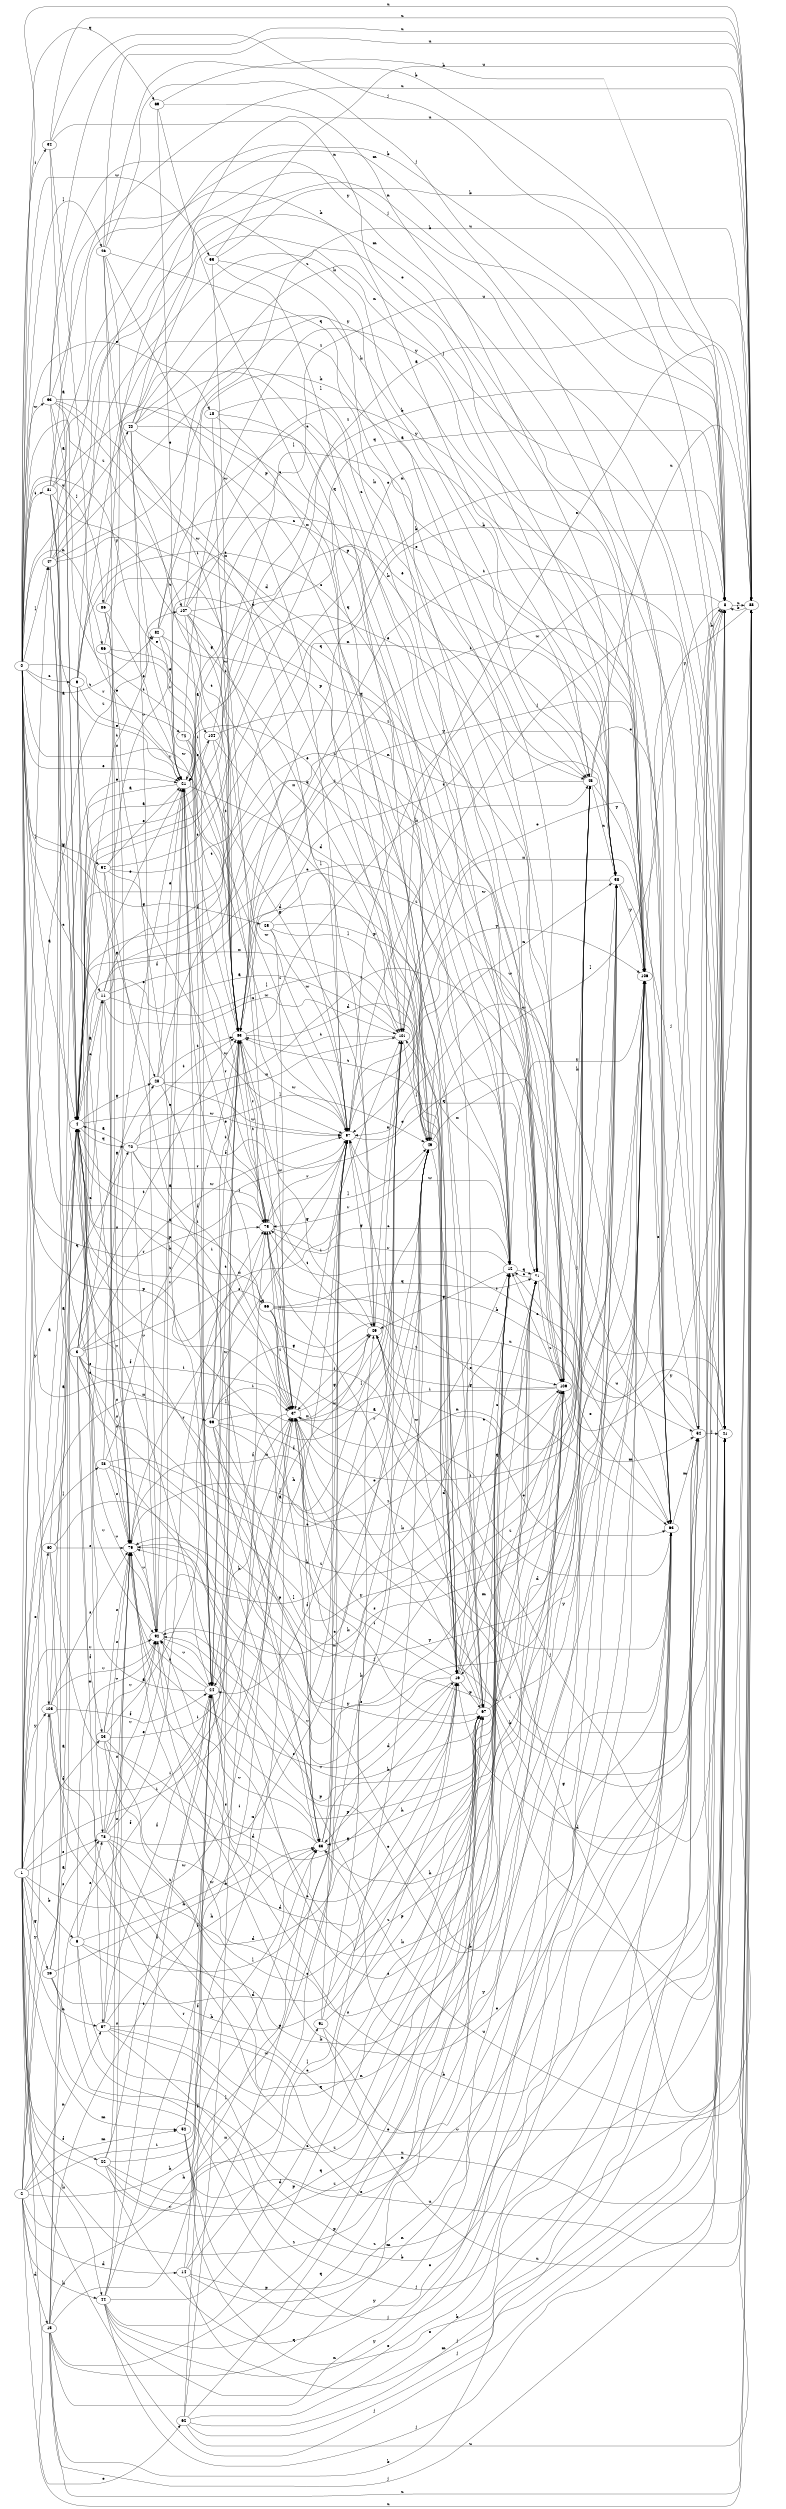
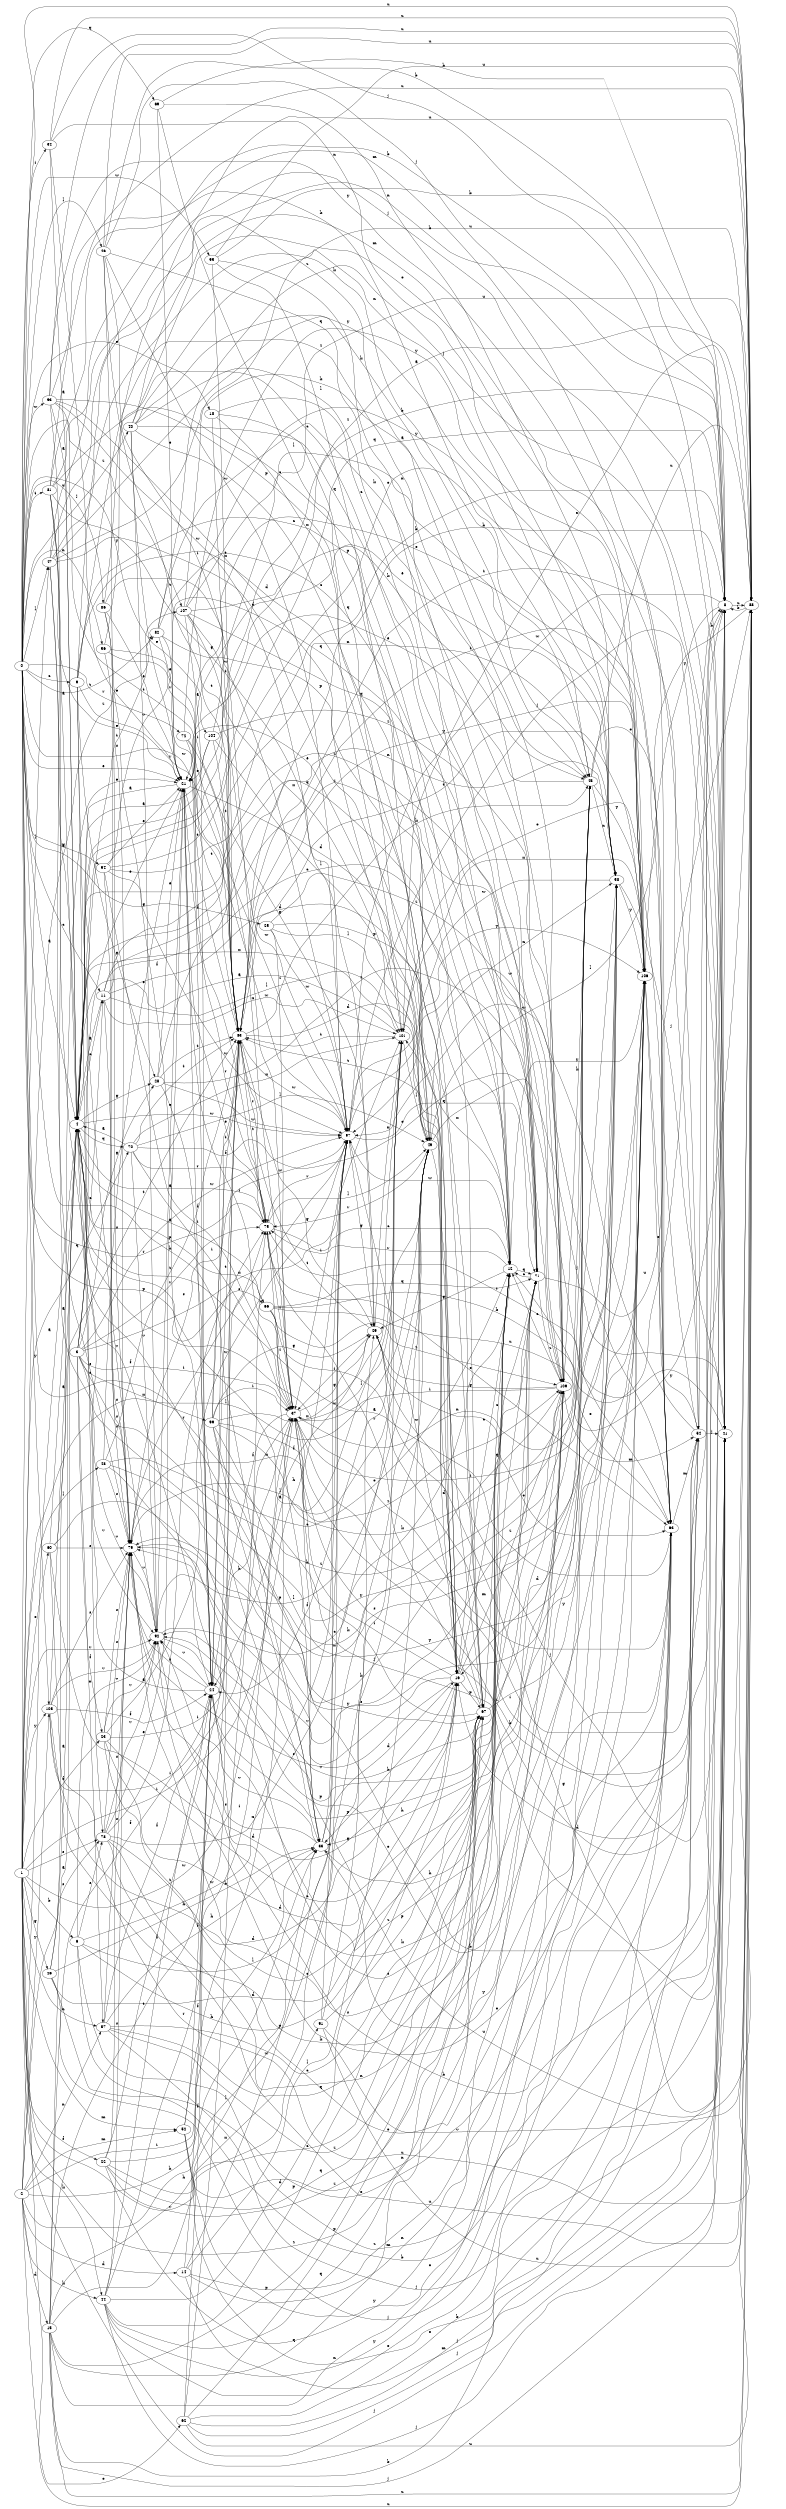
  strict digraph {
    rankdir=LR
    0
    4
    9
    11
    18
    21
    25
    33
    34
    40
    41
    46
    47
    56
    66
    69
    72
    75
    81
    82
    86
    88
    93
    94
    95
    97
    104
    105
    107
    70
    92
    28
    101
    8
    58
    63
    67
    71
    78
    109
    12
    16
    45
    49
    79
    83
    37
    24
    106
    54
    29
    1
    6
    22
    23
    26
    44
    48
    52
    57
    60
    91
    2
    14
    15
    62
    3
    99
    0 -> 4 [label=a]
    0 -> 9 [label=c]
    0 -> 11 [label=c]
    0 -> 18 [label=e]
    0 -> 21 [label=e]
    0 -> 25 [label=g]
    0 -> 33 [label=h]
    0 -> 34 [label=i]
    0 -> 40 [label=j]
    0 -> 41 [label=j]
    0 -> 46 [label=l]
    0 -> 47 [label=l]
    0 -> 56 [label=n]
    0 -> 66 [label=p]
    0 -> 69 [label=q]
    0 -> 72 [label=r]
    0 -> 75 [label=r]
    0 -> 81 [label=t]
    0 -> 82 [label=t]
    0 -> 86 [label=u]
    0 -> 88 [label=u]
    0 -> 93 [label=w]
    0 -> 94 [label=w]
    0 -> 95 [label=w]
    0 -> 97 [label=w]
    0 -> 104 [label=y]
    0 -> 105 [label=y]
    0 -> 107 [label=z]
    4 -> 11 [label=c]
    4 -> 66 [label=p]
    4 -> 97 [label=w]
    4 -> 70 [label=q]
    4 -> 92 [label=v]
    4 -> 28 [label=g]
    4 -> 101 [label=x]
    4 -> 8 [label=b]
    4 -> 58 [label=n]
    4 -> 63 [label=o]
    4 -> 67 [label=p]
    4 -> 71 [label=q]
    9 -> 75 [label=r]
    9 -> 92 [label=v]
    9 -> 28 [label=g]
    9 -> 78 [label=s]
    9 -> 109 [label=z]
    9 -> 12 [label=c]
    9 -> 16 [label=d]
    9 -> 45 [label=k]
    11 -> 4 [label=a]
    11 -> 101 [label=x]
    11 -> 8 [label=b]
    11 -> 109 [label=z]
    11 -> 12 [label=c]
    11 -> 16 [label=d]
    11 -> 49 [label=l]
    11 -> 79 [label=s]
    18 -> 101 [label=x]
    18 -> 67 [label=p]
    18 -> 12 [label=c]
    18 -> 83 [label=t]
    21 -> 4 [label=a]
    21 -> 75 [label=r]
    21 -> 97 [label=w]
    21 -> 16 [label=d]
    21 -> 37 [label=i]
    21 -> 24 [label=f]
    25 -> 97 [label=w]
    25 -> 67 [label=p]
    25 -> 109 [label=z]
    25 -> 49 [label=l]
    25 -> 37 [label=i]
    33 -> 97 [label=w]
    33 -> 92 [label=v]
    33 -> 16 [label=d]
    33 -> 79 [label=s]
    33 -> 106 [label=y]
    34 -> 4 [label=a]
    34 -> 21 [label=e]
    34 -> 41 [label=j]
    34 -> 88 [label=u]
    34 -> 58 [label=n]
    40 -> 21 [label=e]
    40 -> 92 [label=v]
    40 -> 8 [label=b]
    40 -> 58 [label=n]
    40 -> 63 [label=o]
    40 -> 71 [label=q]
    40 -> 109 [label=z]
    40 -> 12 [label=c]
    40 -> 45 [label=k]
    41 -> 75 [label=r]
    41 -> 83 [label=t]
    46 -> 41 [label=j]
    46 -> 88 [label=u]
    46 -> 97 [label=w]
    46 -> 8 [label=b]
    46 -> 71 [label=q]
    46 -> 79 [label=s]
    46 -> 83 [label=t]
    46 -> 37 [label=i]
    47 -> 4 [label=a]
    47 -> 41 [label=j]
    47 -> 8 [label=b]
    47 -> 16 [label=d]
    47 -> 45 [label=k]
    47 -> 24 [label=f]
    47 -> 106 [label=y]
    47 -> 54 [label=m]
    56 -> 12 [label=c]
    56 -> 79 [label=s]
    56 -> 83 [label=r]
    56 -> 37 [label=i]
    66 -> 4 [label=a]
    66 -> 88 [label=u]
    66 -> 8 [label=b]
    66 -> 71 [label=q]
    66 -> 109 [label=z]
    66 -> 37 [label=i]
    66 -> 54 [label=m]
    69 -> 21 [label=e]
    69 -> 8 [label=b]
    69 -> 58 [label=n]
    69 -> 49 [label=l]
    72 -> 83 [label=t]
    72 -> 24 [label=f]
    72 -> 106 [label=y]
    72 -> 29 [label=g]
    75 -> 4 [label=a]
    75 -> 21 [label=e]
    75 -> 33 [label=h]
    75 -> 63 [label=o]
    75 -> 12 [label=c]
    75 -> 49 [label=l]
    75 -> 83 [label=t]
    75 -> 37 [label=i]
    81 -> 4 [label=a]
    81 -> 21 [label=e]
    81 -> 88 [label=u]
    81 -> 92 [label=v]
    81 -> 109 [label=z]
    81 -> 12 [label=c]
    81 -> 54 [label=m]
    81 -> 29 [label=g]
    82 -> 21 [label=e]
    82 -> 41 [label=j]
    82 -> 67 [label=p]
    82 -> 71 [label=q]
    82 -> 45 [label=k]
    82 -> 83 [label=t]
    86 -> 21 [label=e]
    86 -> 88 [label=u]
    86 -> 97 [label=w]
    86 -> 79 [label=s]
    86 -> 24 [label=f]
    88 -> 4 [label=a]
    88 -> 92 [label=v]
    88 -> 101 [label=x]
    88 -> 8 [label=b]
    88 -> 49 [label=l]
    88 -> 29 [label=g]
    93 -> 4 [label=a]
    93 -> 88 [label=u]
    93 -> 97 [label=w]
    93 -> 101 [label=x]
    93 -> 67 [label=p]
    93 -> 45 [label=k]
    93 -> 79 [label=s]
    93 -> 83 [label=t]
    93 -> 106 [label=y]
    94 -> 21 [label=e]
    94 -> 97 [label=w]
    94 -> 63 [label=o]
    94 -> 71 [label=q]
    94 -> 109 [label=z]
    94 -> 79 [label=s]
    94 -> 37 [label=i]
    95 -> 88 [label=u]
    95 -> 8 [label=b]
    95 -> 71 [label=q]
    95 -> 49 [label=l]
    95 -> 83 [label=t]
    97 -> 41 [label=j]
    97 -> 75 [label=r]
    97 -> 71 [label=q]
    97 -> 79 [label=s]
    97 -> 37 [label=i]
    97 -> 106 [label=y]
    97 -> 29 [label=g]
    104 -> 4 [label=a]
-   21 -> 104 [label=e]
+   104 -> 21 [label=e]
    104 -> 88 [label=u]
    104 -> 109 [label=z]
    104 -> 49 [label=l]
    104 -> 83 [label=t]
    105 -> 4 [label=a]
    105 -> 92 [label=v]
    105 -> 16 [label=d]
    105 -> 45 [label=k]
    105 -> 79 [label=s]
    105 -> 37 [label=i]
    105 -> 24 [label=f]
    107 -> 88 [label=u]
    107 -> 97 [label=w]
    107 -> 101 [label=x]
    107 -> 58 [label=n]
    107 -> 71 [label=q]
    107 -> 45 [label=k]
    107 -> 83 [label=t]
    107 -> 24 [label=a]
    107 -> 106 [label=y]
    70 -> 4 [label=a]
    70 -> 75 [label=r]
    70 -> 92 [label=v]
    70 -> 101 [label=x]
    70 -> 63 [label=o]
    70 -> 49 [label=l]
    70 -> 83 [label=t]
    70 -> 37 [label=i]
    92 -> 21 [label=e]
    92 -> 8 [label=b]
    92 -> 67 [label=p]
    92 -> 12 [label=c]
    92 -> 49 [label=l]
    28 -> 21 [label=e]
    28 -> 33 [label=h]
    28 -> 97 [label=w]
    28 -> 58 [label=n]
    28 -> 109 [label=z]
    28 -> 83 [label=t]
    101 -> 4 [label=a]
    101 -> 63 [label=o]
    101 -> 49 [label=l]
    101 -> 83 [label=t]
    101 -> 24 [label=f]
    8 -> 4 [label=a]
    8 -> 88 [label=u]
    8 -> 97 [label=w]
    8 -> 37 [label=i]
    8 -> 106 [label=y]
    58 -> 21 [label=e]
    58 -> 41 [label=j]
    58 -> 97 [label=w]
    58 -> 16 [label=d]
    58 -> 79 [label=s]
    58 -> 106 [label=y]
    63 -> 4 [label=a]
    63 -> 97 [label=w]
    63 -> 54 [label=m]
    67 -> 4 [label=a]
    67 -> 33 [label=h]
    67 -> 75 [label=r]
    67 -> 97 [label=w]
    67 -> 92 [label=v]
    67 -> 12 [label=c]
    67 -> 106 [label=y]
    71 -> 33 [label=h]
-   71 -> 54 [label=u]
+   71 -> 88 [label=u]
    71 -> 109 [label=z]
    71 -> 12 [label=c]
    78 -> 21 [label=e]
    78 -> 75 [label=r]
    78 -> 88 [label=u]
    78 -> 92 [label=v]
    78 -> 101 [label=x]
    78 -> 58 [label=n]
    78 -> 12 [label=c]
    78 -> 79 [label=s]
    109 -> 12 [label=c]
    109 -> 45 [label=k]
    109 -> 79 [label=s]
    109 -> 37 [label=i]
    109 -> 54 [label=m]
    109 -> 29 [label=g]
    12 -> 75 [label=r]
    12 -> 97 [label=w]
    12 -> 101 [label=x]
    12 -> 63 [label=o]
    12 -> 71 [label=q]
    12 -> 106 [label=y]
    12 -> 29 [label=g]
    16 -> 33 [label=h]
    16 -> 92 [label=v]
    16 -> 67 [label=p]
    16 -> 71 [label=q]
    16 -> 109 [label=z]
    16 -> 12 [label=c]
    16 -> 79 [label=s]
    16 -> 83 [label=t]
    16 -> 37 [label=i]
    45 -> 21 [label=e]
    45 -> 88 [label=u]
    45 -> 58 [label=n]
    45 -> 63 [label=o]
    45 -> 79 [label=s]
    45 -> 106 [label=y]
    49 -> 21 [label=e]
    49 -> 41 [label=j]
    49 -> 75 [label=r]
    49 -> 58 [label=n]
    49 -> 16 [label=d]
    79 -> 92 [label=v]
    79 -> 101 [label=x]
    79 -> 45 [label=k]
    79 -> 49 [label=l]
    83 -> 75 [label=r]
    83 -> 97 [label=w]
    83 -> 8 [label=b]
    83 -> 16 [label=d]
    83 -> 45 [label=k]
+   83 -> 79 [label=s]
    83 -> 24 [label=f]
    83 -> 106 [label=y]
    83 -> 29 [label=g]
    37 -> 33 [label=h]
    37 -> 8 [label=b]
    37 -> 58 [label=n]
    37 -> 49 [label=l]
    37 -> 24 [label=f]
    37 -> 29 [label=g]
    24 -> 4 [label=a]
    24 -> 92 [label=v]
    24 -> 67 [label=p]
    24 -> 109 [label=z]
    24 -> 45 [label=k]
    24 -> 79 [label=s]
    24 -> 83 [label=t]
    106 -> 21 [label=e]
    106 -> 101 [label=x]
    106 -> 63 [label=o]
    106 -> 79 [label=s]
    106 -> 83 [label=t]
    106 -> 37 [label=i]
    54 -> 41 [label=j]
    54 -> 97 [label=w]
    54 -> 8 [label=b]
    54 -> 16 [label=d]
    54 -> 83 [label=t]
    54 -> 37 [label=i]
    54 -> 106 [label=y]
    29 -> 41 [label=j]
    29 -> 101 [label=x]
    29 -> 63 [label=o]
    29 -> 83 [label=t]
    29 -> 37 [label=i]
    29 -> 24 [label=f]
    1 -> 41 [label=j]
    1 -> 47 [label=l]
    1 -> 88 [label=u]
    1 -> 97 [label=w]
    1 -> 105 [label=y]
    1 -> 107 [label=z]
    1 -> 70 [label=q]
    1 -> 92 [label=v]
    1 -> 78 [label=s]
    1 -> 109 [label=z]
    1 -> 49 [label=l]
    1 -> 37 [label=i]
    1 -> 6 [label=b]
    1 -> 22 [label=f]
    1 -> 23 [label=f]
    1 -> 26 [label=g]
    1 -> 44 [label=k]
    1 -> 48 [label=l]
    1 -> 52 [label=m]
    1 -> 57 [label=n]
    1 -> 60 [label=o]
    1 -> 91 [label=v]
    6 -> 97 [label=w]
    6 -> 92 [label=v]
    6 -> 8 [label=b]
    6 -> 67 [label=p]
    6 -> 78 [label=s]
    6 -> 49 [label=l]
    6 -> 54 [label=m]
    22 -> 33 [label=h]
    22 -> 71 [label=q]
    22 -> 109 [label=z]
    22 -> 12 [label=c]
    22 -> 79 [label=s]
    22 -> 83 [label=t]
    22 -> 106 [label=y]
    23 -> 97 [label=w]
    23 -> 92 [label=v]
    23 -> 63 [label=o]
    23 -> 12 [label=c]
    23 -> 16 [label=d]
    23 -> 79 [label=s]
    23 -> 37 [label=i]
    26 -> 4 [label=a]
    26 -> 21 [label=e]
    26 -> 33 [label=h]
    26 -> 41 [label=j]
    26 -> 63 [label=o]
    26 -> 16 [label=d]
    44 -> 41 [label=j]
    44 -> 75 [label=r]
    44 -> 63 [label=o]
    44 -> 67 [label=p]
    44 -> 71 [label=q]
    44 -> 16 [label=d]
    44 -> 79 [label=s]
    44 -> 24 [label=f]
    44 -> 106 [label=y]
    48 -> 21 [label=e]
    48 -> 63 [label=o]
    48 -> 12 [label=c]
    48 -> 45 [label=k]
    48 -> 79 [label=s]
    48 -> 83 [label=t]
    52 -> 8 [label=b]
    52 -> 58 [label=n]
    52 -> 63 [label=o]
    52 -> 37 [label=i]
    52 -> 24 [label=f]
    57 -> 33 [label=h]
    57 -> 41 [label=j]
    57 -> 71 [label=q]
    57 -> 109 [label=z]
    57 -> 12 [label=c]
    57 -> 79 [label=s]
    57 -> 24 [label=f]
    60 -> 4 [label=a]
    60 -> 88 [label=u]
    60 -> 16 [label=d]
    60 -> 79 [label=s]
    60 -> 83 [label=t]
    60 -> 106 [label=y]
    91 -> 88 [label=u]
    91 -> 97 [label=w]
    91 -> 63 [label=o]
    91 -> 67 [label=p]
    91 -> 29 [label=g]
    2 -> 4 [label=a]
    2 -> 33 [label=h]
    2 -> 105 [label=y]
    2 -> 78 [label=s]
    2 -> 49 [label=l]
    2 -> 37 [label=i]
    2 -> 44 [label=k]
    2 -> 52 [label=m]
    2 -> 57 [label=n]
    2 -> 14 [label=d]
    2 -> 15 [label=d]
    2 -> 62 [label=o]
    14 -> 41 [label=j]
    14 -> 97 [label=w]
    14 -> 58 [label=n]
    14 -> 109 [label=z]
    14 -> 49 [label=l]
    14 -> 24 [label=f]
    15 -> 4 [label=a]
    15 -> 33 [label=h]
    15 -> 41 [label=j]
    15 -> 88 [label=u]
    15 -> 101 [label=x]
    15 -> 8 [label=b]
    15 -> 58 [label=n]
    15 -> 67 [label=p]
    15 -> 71 [label=q]
    15 -> 83 [label=t]
    15 -> 24 [label=f]
    62 -> 41 [label=j]
    62 -> 75 [label=b]
    62 -> 88 [label=u]
    62 -> 63 [label=o]
    62 -> 67 [label=p]
    62 -> 24 [label=f]
    62 -> 54 [label=m]
    3 -> 11 [label=c]
    3 -> 21 [label=e]
    3 -> 75 [label=r]
    3 -> 82 [label=t]
    3 -> 97 [label=w]
    3 -> 28 [label=g]
    3 -> 101 [label=x]
    3 -> 109 [label=z]
    3 -> 37 [label=i]
    3 -> 106 [label=y]
    3 -> 23 [label=f]
    3 -> 57 [label=n]
    3 -> 99 [label=x]
    99 -> 88 [label=u]
    99 -> 97 [label=w]
    99 -> 101 [label=x]
    99 -> 8 [label=b]
    99 -> 109 [label=z]
    99 -> 45 [label=k]
    99 -> 83 [label=t]
    99 -> 37 [label=i]
    99 -> 106 [label=y]
    99 -> 29 [label=g]
  }
